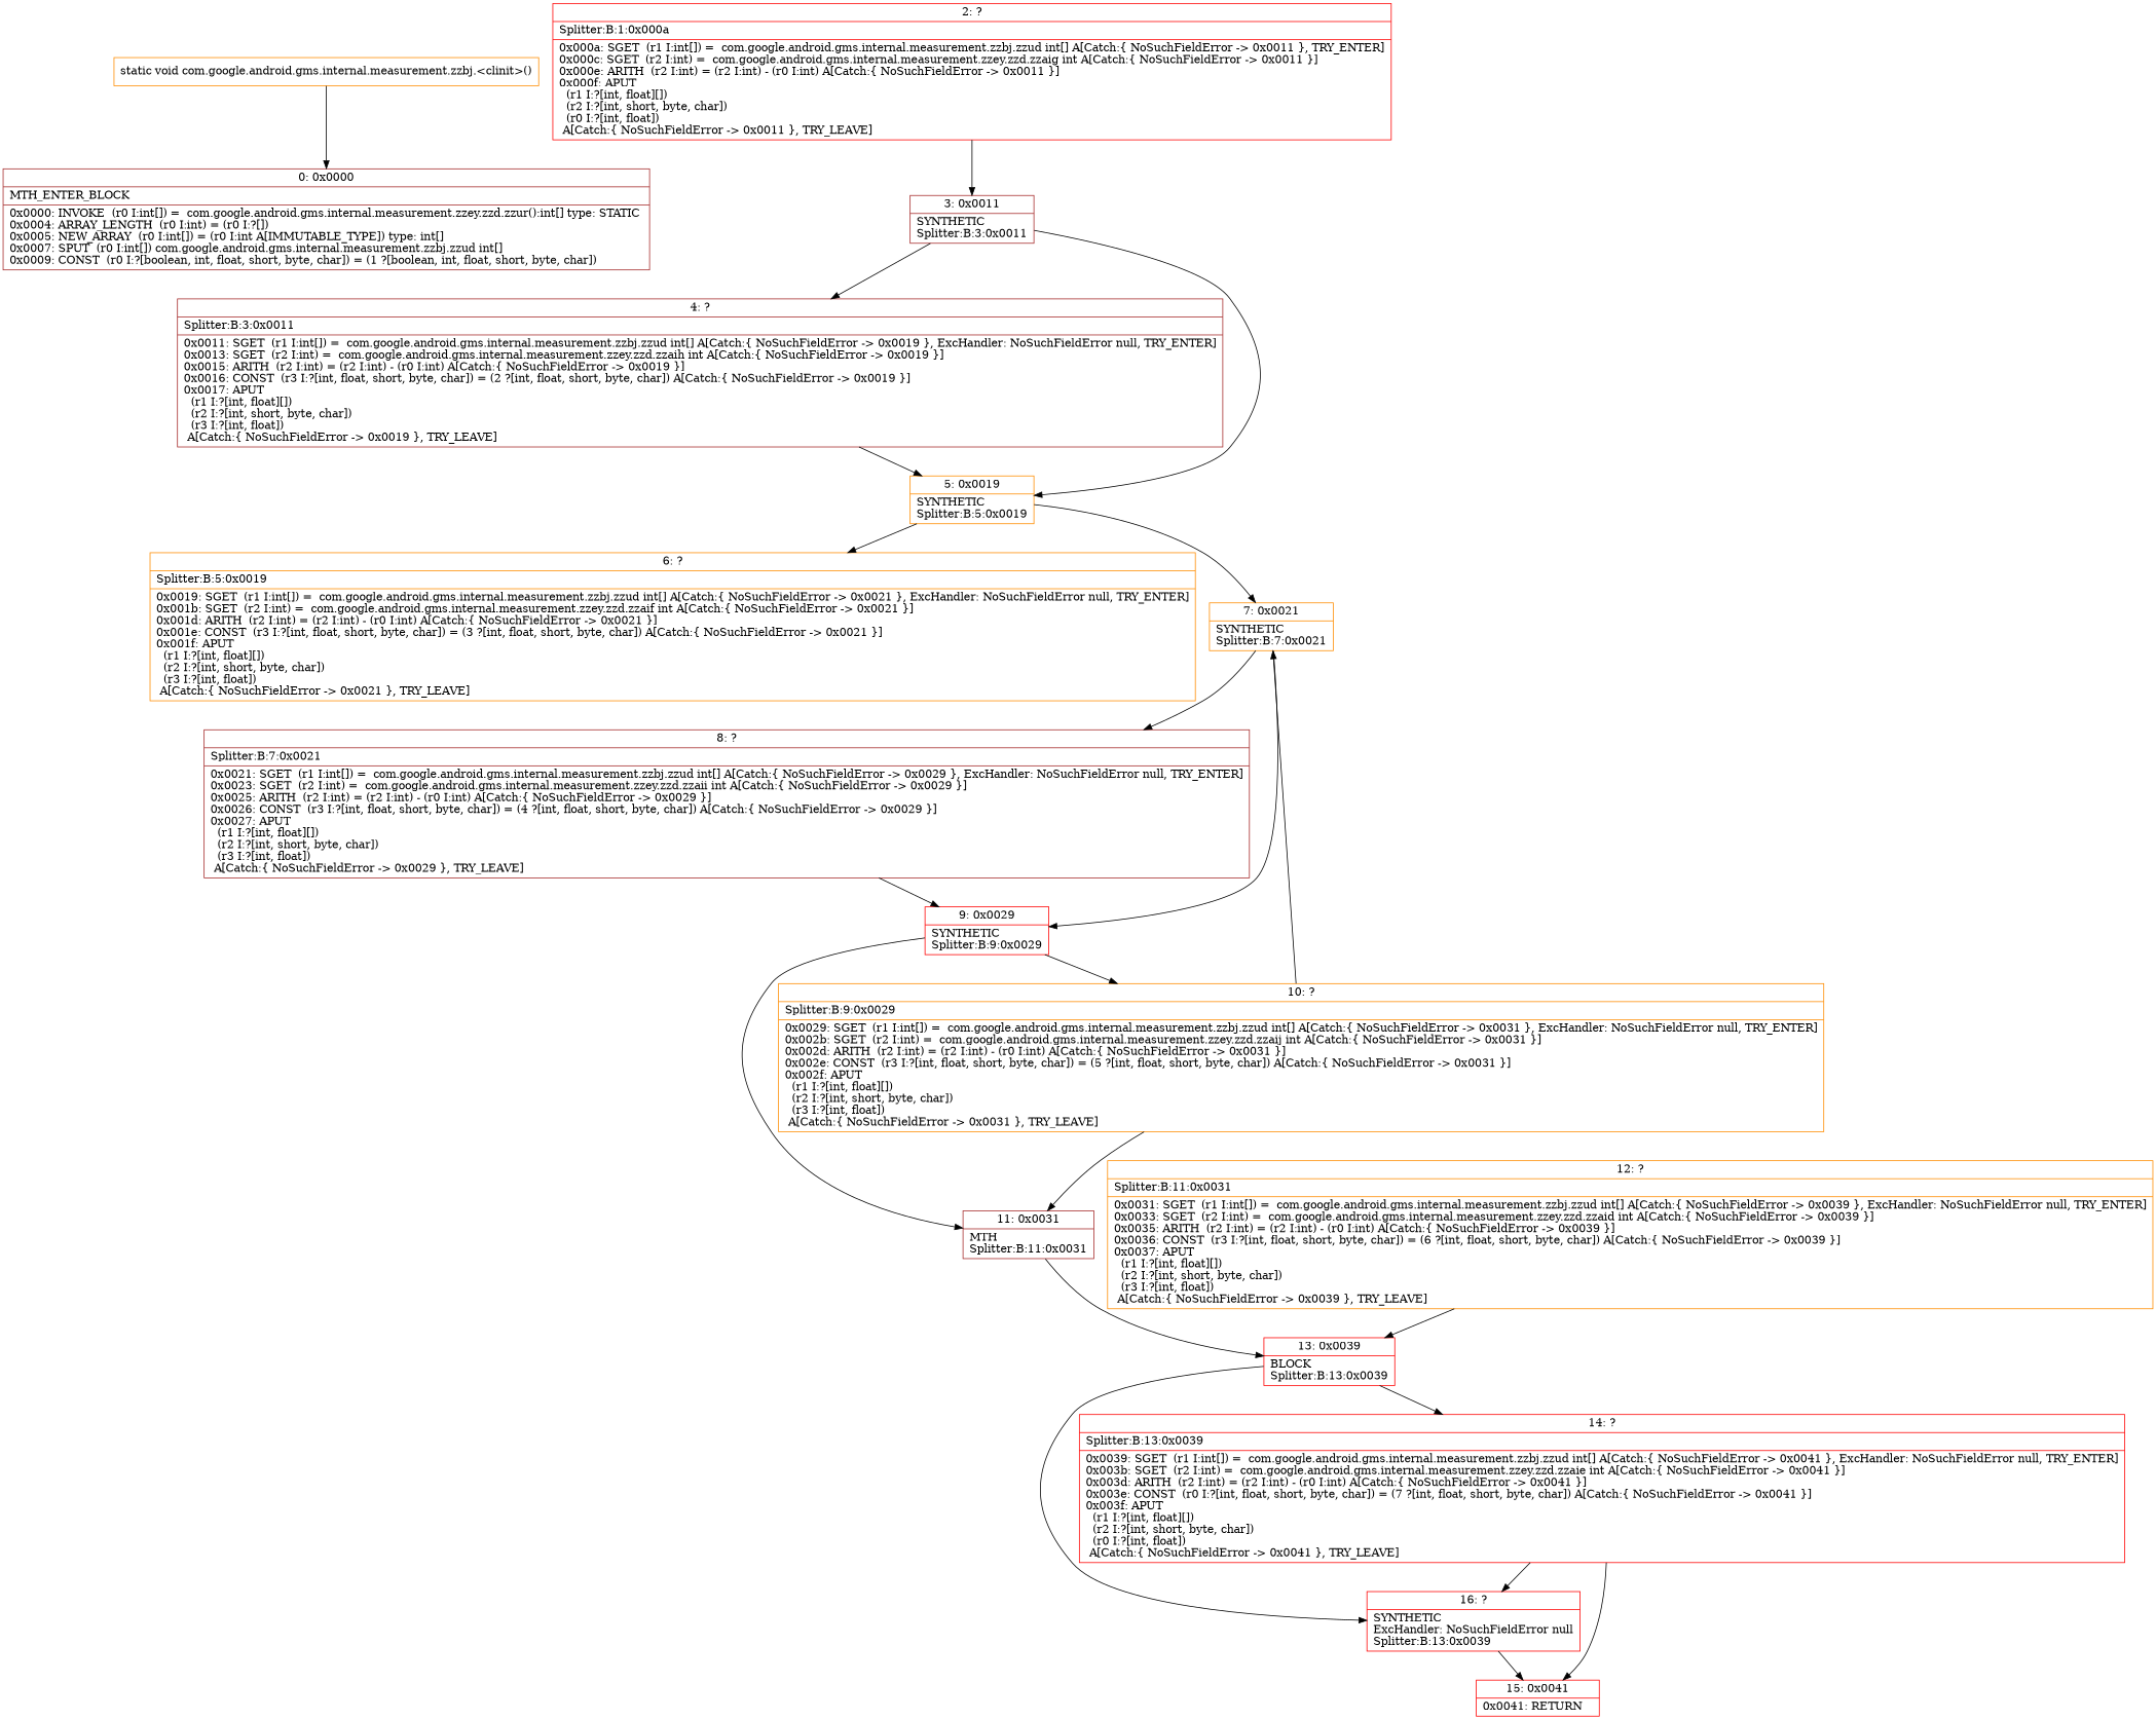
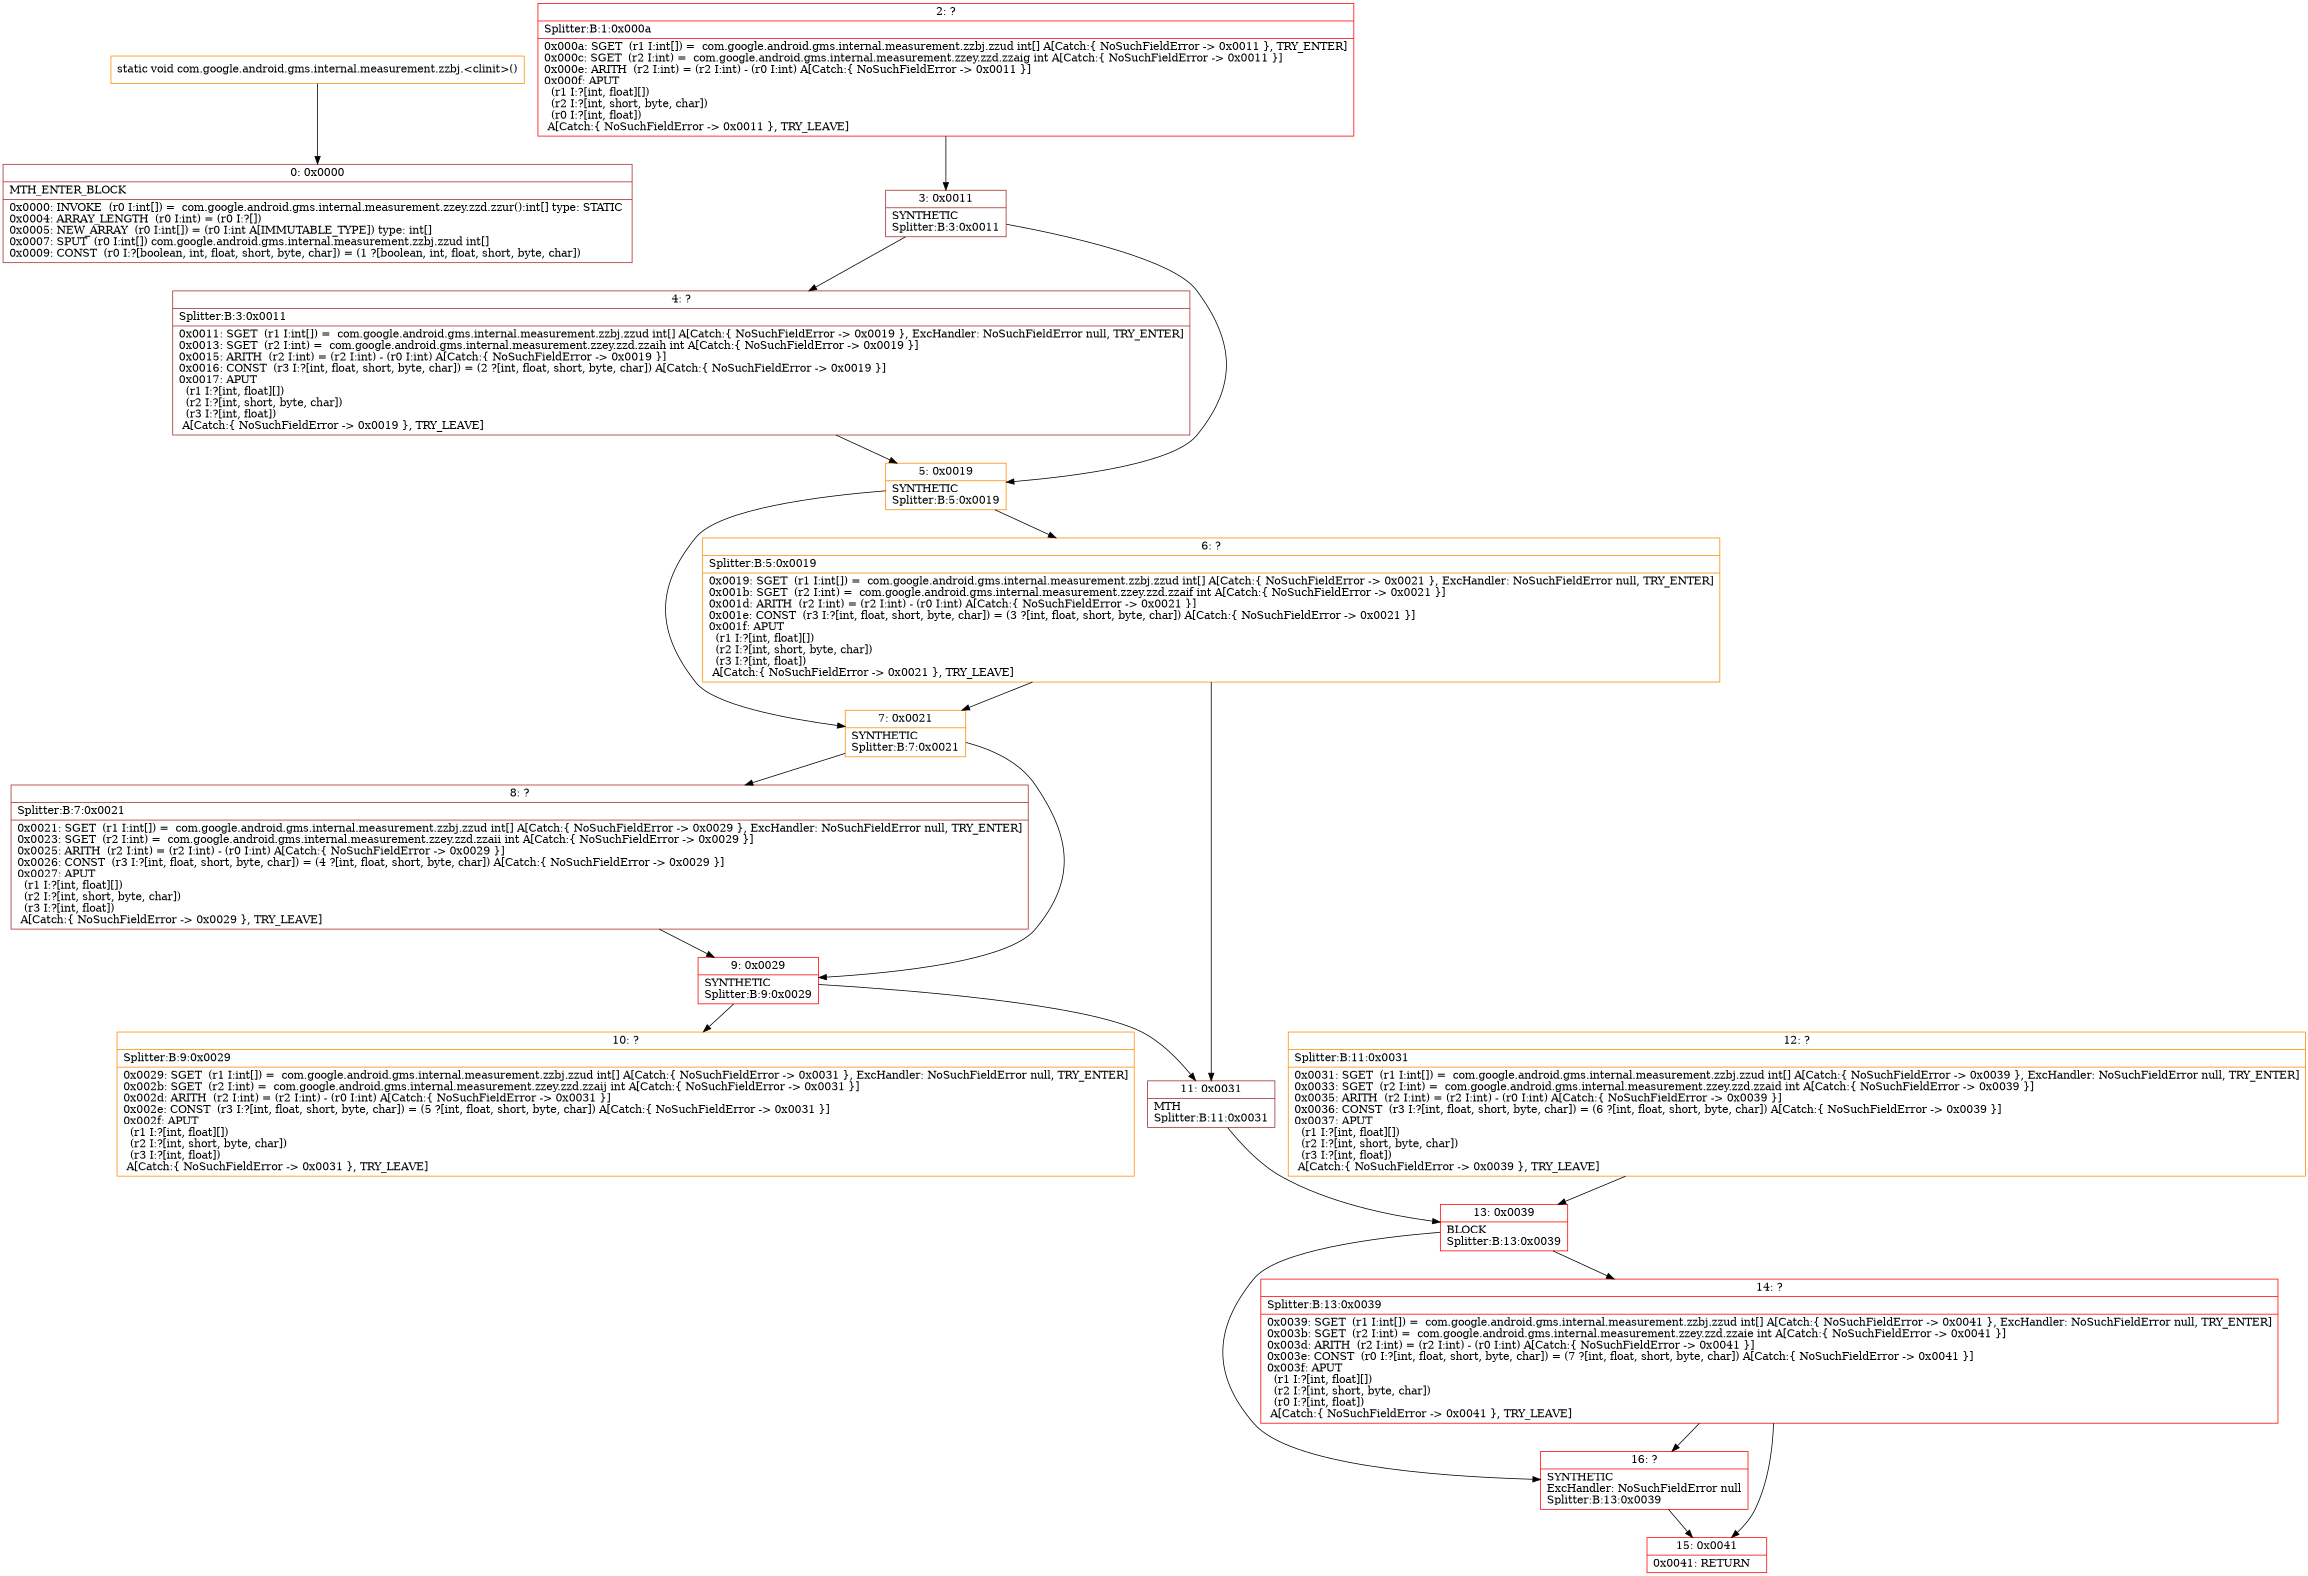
  digraph {
    node [color=red shape=record]
    n1 [color=brown label="{0\:\ 0x0000|MTH_ENTER_BLOCK\l|0x0000: INVOKE  (r0 I:int[]) =  com.google.android.gms.internal.measurement.zzey.zzd.zzur():int[] type: STATIC \l0x0004: ARRAY_LENGTH  (r0 I:int) = (r0 I:?[]) \l0x0005: NEW_ARRAY  (r0 I:int[]) = (r0 I:int A[IMMUTABLE_TYPE]) type: int[] \l0x0007: SPUT  (r0 I:int[]) com.google.android.gms.internal.measurement.zzbj.zzud int[] \l0x0009: CONST  (r0 I:?[boolean, int, float, short, byte, char]) = (1 ?[boolean, int, float, short, byte, char]) \l}"]
    n2 [label="{2\:\ ?|Splitter:B:1:0x000a\l|0x000a: SGET  (r1 I:int[]) =  com.google.android.gms.internal.measurement.zzbj.zzud int[] A[Catch:\{ NoSuchFieldError \-\> 0x0011 \}, TRY_ENTER]\l0x000c: SGET  (r2 I:int) =  com.google.android.gms.internal.measurement.zzey.zzd.zzaig int A[Catch:\{ NoSuchFieldError \-\> 0x0011 \}]\l0x000e: ARITH  (r2 I:int) = (r2 I:int) \- (r0 I:int) A[Catch:\{ NoSuchFieldError \-\> 0x0011 \}]\l0x000f: APUT  \l  (r1 I:?[int, float][])\l  (r2 I:?[int, short, byte, char])\l  (r0 I:?[int, float])\l A[Catch:\{ NoSuchFieldError \-\> 0x0011 \}, TRY_LEAVE]\l}"]
    n3 [color=brown label="{3\:\ 0x0011|SYNTHETIC\lSplitter:B:3:0x0011\l}"]
    n4 [color=brown label="{4\:\ ?|Splitter:B:3:0x0011\l|0x0011: SGET  (r1 I:int[]) =  com.google.android.gms.internal.measurement.zzbj.zzud int[] A[Catch:\{ NoSuchFieldError \-\> 0x0019 \}, ExcHandler: NoSuchFieldError null, TRY_ENTER]\l0x0013: SGET  (r2 I:int) =  com.google.android.gms.internal.measurement.zzey.zzd.zzaih int A[Catch:\{ NoSuchFieldError \-\> 0x0019 \}]\l0x0015: ARITH  (r2 I:int) = (r2 I:int) \- (r0 I:int) A[Catch:\{ NoSuchFieldError \-\> 0x0019 \}]\l0x0016: CONST  (r3 I:?[int, float, short, byte, char]) = (2 ?[int, float, short, byte, char]) A[Catch:\{ NoSuchFieldError \-\> 0x0019 \}]\l0x0017: APUT  \l  (r1 I:?[int, float][])\l  (r2 I:?[int, short, byte, char])\l  (r3 I:?[int, float])\l A[Catch:\{ NoSuchFieldError \-\> 0x0019 \}, TRY_LEAVE]\l}"]
    n5 [color=darkorange label="{5\:\ 0x0019|SYNTHETIC\lSplitter:B:5:0x0019\l}"]
    n6 [color=darkorange label="{6\:\ ?|Splitter:B:5:0x0019\l|0x0019: SGET  (r1 I:int[]) =  com.google.android.gms.internal.measurement.zzbj.zzud int[] A[Catch:\{ NoSuchFieldError \-\> 0x0021 \}, ExcHandler: NoSuchFieldError null, TRY_ENTER]\l0x001b: SGET  (r2 I:int) =  com.google.android.gms.internal.measurement.zzey.zzd.zzaif int A[Catch:\{ NoSuchFieldError \-\> 0x0021 \}]\l0x001d: ARITH  (r2 I:int) = (r2 I:int) \- (r0 I:int) A[Catch:\{ NoSuchFieldError \-\> 0x0021 \}]\l0x001e: CONST  (r3 I:?[int, float, short, byte, char]) = (3 ?[int, float, short, byte, char]) A[Catch:\{ NoSuchFieldError \-\> 0x0021 \}]\l0x001f: APUT  \l  (r1 I:?[int, float][])\l  (r2 I:?[int, short, byte, char])\l  (r3 I:?[int, float])\l A[Catch:\{ NoSuchFieldError \-\> 0x0021 \}, TRY_LEAVE]\l}"]
    n7 [color=darkorange label="{7\:\ 0x0021|SYNTHETIC\lSplitter:B:7:0x0021\l}"]
    n8 [color=brown label="{8\:\ ?|Splitter:B:7:0x0021\l|0x0021: SGET  (r1 I:int[]) =  com.google.android.gms.internal.measurement.zzbj.zzud int[] A[Catch:\{ NoSuchFieldError \-\> 0x0029 \}, ExcHandler: NoSuchFieldError null, TRY_ENTER]\l0x0023: SGET  (r2 I:int) =  com.google.android.gms.internal.measurement.zzey.zzd.zzaii int A[Catch:\{ NoSuchFieldError \-\> 0x0029 \}]\l0x0025: ARITH  (r2 I:int) = (r2 I:int) \- (r0 I:int) A[Catch:\{ NoSuchFieldError \-\> 0x0029 \}]\l0x0026: CONST  (r3 I:?[int, float, short, byte, char]) = (4 ?[int, float, short, byte, char]) A[Catch:\{ NoSuchFieldError \-\> 0x0029 \}]\l0x0027: APUT  \l  (r1 I:?[int, float][])\l  (r2 I:?[int, short, byte, char])\l  (r3 I:?[int, float])\l A[Catch:\{ NoSuchFieldError \-\> 0x0029 \}, TRY_LEAVE]\l}"]
    n9 [label="{9\:\ 0x0029|SYNTHETIC\lSplitter:B:9:0x0029\l}"]
    n10 [color=darkorange label="{10\:\ ?|Splitter:B:9:0x0029\l|0x0029: SGET  (r1 I:int[]) =  com.google.android.gms.internal.measurement.zzbj.zzud int[] A[Catch:\{ NoSuchFieldError \-\> 0x0031 \}, ExcHandler: NoSuchFieldError null, TRY_ENTER]\l0x002b: SGET  (r2 I:int) =  com.google.android.gms.internal.measurement.zzey.zzd.zzaij int A[Catch:\{ NoSuchFieldError \-\> 0x0031 \}]\l0x002d: ARITH  (r2 I:int) = (r2 I:int) \- (r0 I:int) A[Catch:\{ NoSuchFieldError \-\> 0x0031 \}]\l0x002e: CONST  (r3 I:?[int, float, short, byte, char]) = (5 ?[int, float, short, byte, char]) A[Catch:\{ NoSuchFieldError \-\> 0x0031 \}]\l0x002f: APUT  \l  (r1 I:?[int, float][])\l  (r2 I:?[int, short, byte, char])\l  (r3 I:?[int, float])\l A[Catch:\{ NoSuchFieldError \-\> 0x0031 \}, TRY_LEAVE]\l}"]
    n11 [color=brown label="{11\:\ 0x0031|MTH\lSplitter:B:11:0x0031\l}"]
    n12 [label="{13\:\ 0x0039|BLOCK\lSplitter:B:13:0x0039\l}"]
    n13 [color=darkorange label="{12\:\ ?|Splitter:B:11:0x0031\l|0x0031: SGET  (r1 I:int[]) =  com.google.android.gms.internal.measurement.zzbj.zzud int[] A[Catch:\{ NoSuchFieldError \-\> 0x0039 \}, ExcHandler: NoSuchFieldError null, TRY_ENTER]\l0x0033: SGET  (r2 I:int) =  com.google.android.gms.internal.measurement.zzey.zzd.zzaid int A[Catch:\{ NoSuchFieldError \-\> 0x0039 \}]\l0x0035: ARITH  (r2 I:int) = (r2 I:int) \- (r0 I:int) A[Catch:\{ NoSuchFieldError \-\> 0x0039 \}]\l0x0036: CONST  (r3 I:?[int, float, short, byte, char]) = (6 ?[int, float, short, byte, char]) A[Catch:\{ NoSuchFieldError \-\> 0x0039 \}]\l0x0037: APUT  \l  (r1 I:?[int, float][])\l  (r2 I:?[int, short, byte, char])\l  (r3 I:?[int, float])\l A[Catch:\{ NoSuchFieldError \-\> 0x0039 \}, TRY_LEAVE]\l}"]
    n14 [label="{14\:\ ?|Splitter:B:13:0x0039\l|0x0039: SGET  (r1 I:int[]) =  com.google.android.gms.internal.measurement.zzbj.zzud int[] A[Catch:\{ NoSuchFieldError \-\> 0x0041 \}, ExcHandler: NoSuchFieldError null, TRY_ENTER]\l0x003b: SGET  (r2 I:int) =  com.google.android.gms.internal.measurement.zzey.zzd.zzaie int A[Catch:\{ NoSuchFieldError \-\> 0x0041 \}]\l0x003d: ARITH  (r2 I:int) = (r2 I:int) \- (r0 I:int) A[Catch:\{ NoSuchFieldError \-\> 0x0041 \}]\l0x003e: CONST  (r0 I:?[int, float, short, byte, char]) = (7 ?[int, float, short, byte, char]) A[Catch:\{ NoSuchFieldError \-\> 0x0041 \}]\l0x003f: APUT  \l  (r1 I:?[int, float][])\l  (r2 I:?[int, short, byte, char])\l  (r0 I:?[int, float])\l A[Catch:\{ NoSuchFieldError \-\> 0x0041 \}, TRY_LEAVE]\l}"]
    n15 [label="{16\:\ ?|SYNTHETIC\lExcHandler: NoSuchFieldError null\lSplitter:B:13:0x0039\l}"]
    n16 [label="{15\:\ 0x0041|0x0041: RETURN   \l}"]
    n17 [color=darkorange label="{static void com.google.android.gms.internal.measurement.zzbj.\<clinit\>() }"]
    n2 -> n3
    n3 -> n4
    n3 -> n5
    n4 -> n5
    n5 -> n6
    n5 -> n7
-   n10 -> n7
+   n6 -> n7
    n7 -> n8
    n7 -> n9
    n8 -> n9
    n9 -> n10
    n9 -> n11
-   n10 -> n11
+   n6 -> n11
    n11 -> n12
    n12 -> n14
    n12 -> n15
    n13 -> n12
    n14 -> n15
    n14 -> n16
    n15 -> n16
    n17 -> n1
  }
